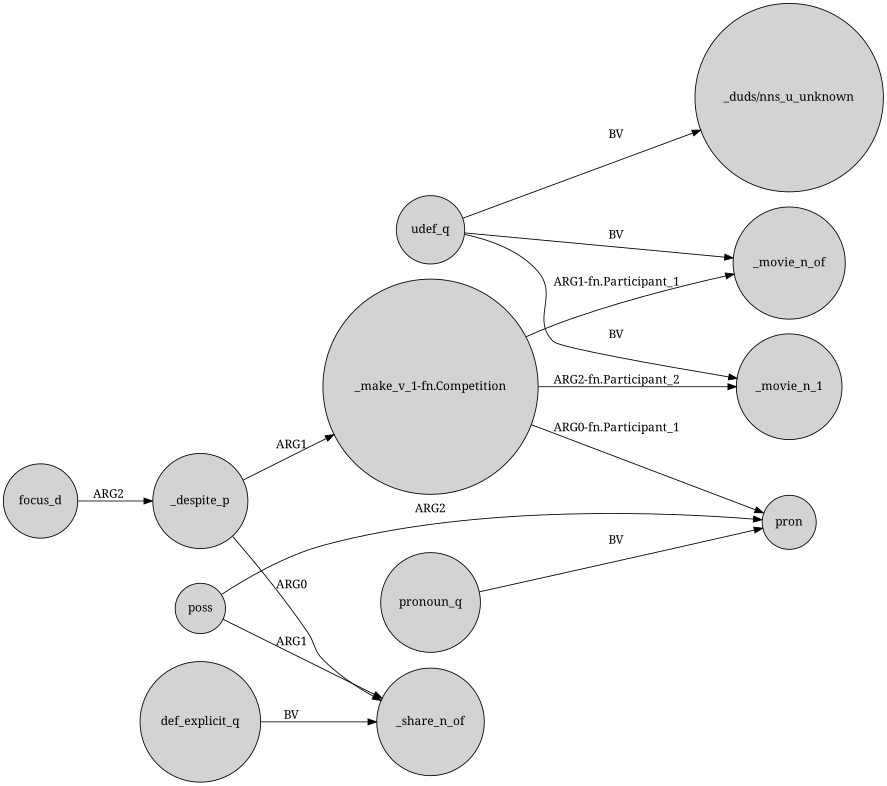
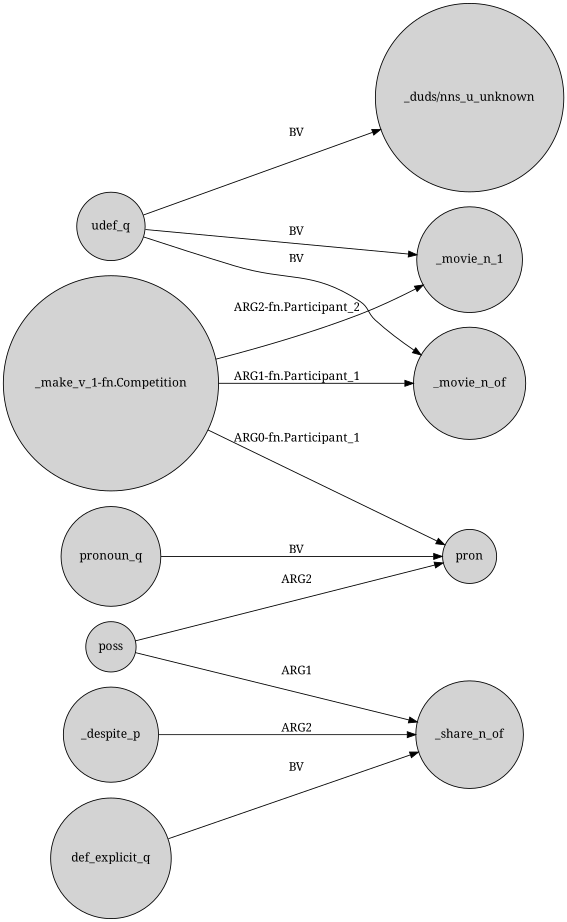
  digraph {
    fontname="Noto Serif"
    rankdir=LR
    node [fontname="Noto Serif" shape=circle style=filled]
    edge [fontname="Noto Serif"]
    n1 [label=_movie_n_1]
    udef_q
    "_duds/nns_u_unknown"
    _movie_n_of
    "_make_v_1-fn.Competition"
    pron
    _despite_p
    _share_n_of
    poss
-   focus_d
    pronoun_q
    def_explicit_q
    udef_q -> n1 [label=BV]
    udef_q -> "_duds/nns_u_unknown" [label=BV]
    udef_q -> _movie_n_of [label=BV]
    "_make_v_1-fn.Competition" -> n1 [label="ARG2-fn.Participant_2"]
    "_make_v_1-fn.Competition" -> _movie_n_of [label="ARG1-fn.Participant_1"]
    "_make_v_1-fn.Competition" -> pron [label="ARG0-fn.Participant_1"]
-   _despite_p -> "_make_v_1-fn.Competition" [label=ARG1]
-   _despite_p -> _share_n_of [label=ARG0]
+   _despite_p -> _share_n_of [label=ARG2]
    poss -> pron [label=ARG2]
    poss -> _share_n_of [label=ARG1]
-   focus_d -> _despite_p [label=ARG2]
    pronoun_q -> pron [label=BV]
    def_explicit_q -> _share_n_of [label=BV]
  }
